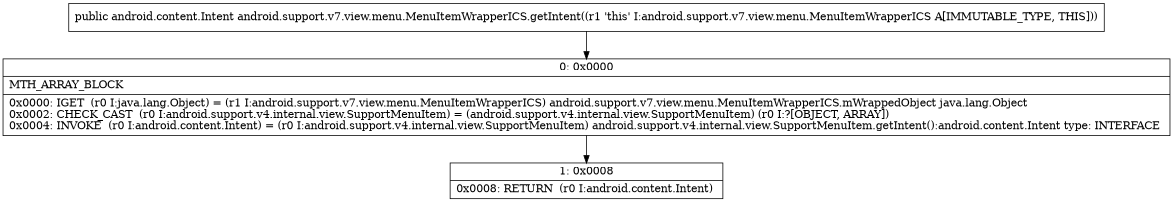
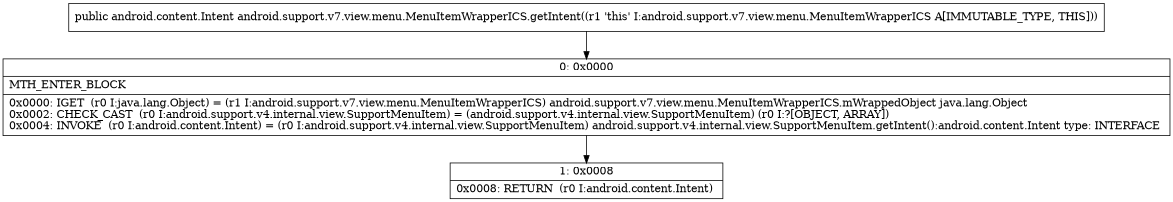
  digraph {
    node [shape=record]
-   n1 [label="{0\:\ 0x0000|MTH_ARRAY_BLOCK\l|0x0000: IGET  (r0 I:java.lang.Object) = (r1 I:android.support.v7.view.menu.MenuItemWrapperICS) android.support.v7.view.menu.MenuItemWrapperICS.mWrappedObject java.lang.Object \l0x0002: CHECK_CAST  (r0 I:android.support.v4.internal.view.SupportMenuItem) = (android.support.v4.internal.view.SupportMenuItem) (r0 I:?[OBJECT, ARRAY]) \l0x0004: INVOKE  (r0 I:android.content.Intent) = (r0 I:android.support.v4.internal.view.SupportMenuItem) android.support.v4.internal.view.SupportMenuItem.getIntent():android.content.Intent type: INTERFACE \l}"]
+   n1 [label="{0\:\ 0x0000|MTH_ENTER_BLOCK\l|0x0000: IGET  (r0 I:java.lang.Object) = (r1 I:android.support.v7.view.menu.MenuItemWrapperICS) android.support.v7.view.menu.MenuItemWrapperICS.mWrappedObject java.lang.Object \l0x0002: CHECK_CAST  (r0 I:android.support.v4.internal.view.SupportMenuItem) = (android.support.v4.internal.view.SupportMenuItem) (r0 I:?[OBJECT, ARRAY]) \l0x0004: INVOKE  (r0 I:android.content.Intent) = (r0 I:android.support.v4.internal.view.SupportMenuItem) android.support.v4.internal.view.SupportMenuItem.getIntent():android.content.Intent type: INTERFACE \l}"]
    n2 [label="{1\:\ 0x0008|0x0008: RETURN  (r0 I:android.content.Intent) \l}"]
    n3 [label="{public android.content.Intent android.support.v7.view.menu.MenuItemWrapperICS.getIntent((r1 'this' I:android.support.v7.view.menu.MenuItemWrapperICS A[IMMUTABLE_TYPE, THIS])) }"]
    n1 -> n2
    n3 -> n1
  }
